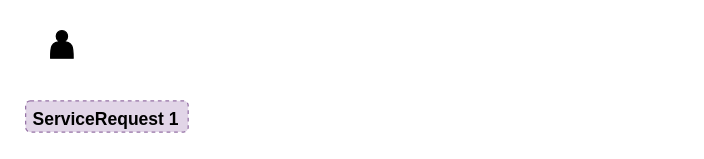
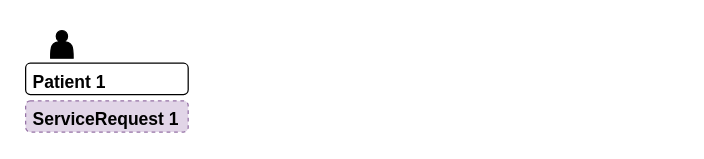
  <mxCell id="0" />
  <mxCell id="1" parent="0" />
  <mxCell id="2" value="" style="shape=waypoint;sketch=0;size=6;pointerEvents=1;points=[];fillColor=none;resizable=0;rotatable=0;perimeter=centerPerimeter;snapToPoint=1;strokeColor=none;" vertex="1" parent="1"><mxGeometry x="124" y="20" width="20" height="20" as="geometry" /></mxCell>
  <mxCell id="3" value="" style="shape=waypoint;sketch=0;size=6;pointerEvents=1;points=[];fillColor=none;resizable=0;rotatable=0;perimeter=centerPerimeter;snapToPoint=1;strokeColor=none;" vertex="1" parent="1"><mxGeometry x="521" y="20" width="20" height="20" as="geometry" /></mxCell>
+ <mxCell id="4" value="Patient 1" style="rounded=1;whiteSpace=wrap;html=1;align=left;verticalAlign=top;spacingTop=0;spacing=2;spacingLeft=4;fontSize=14;fontStyle=1;strokeColor=#000000;" vertex="1" parent="1"><mxGeometry x="20" y="50" width="130" height="25" as="geometry" /></mxCell>
  <mxCell id="5" value="ServiceRequest 1" style="rounded=1;whiteSpace=wrap;html=1;align=left;verticalAlign=top;spacingTop=0;spacing=2;spacingLeft=4;fontSize=14;fontStyle=1;strokeColor=#9673a6;fillColor=#e1d5e7;dashed=1;" vertex="1" parent="1"><mxGeometry x="20" y="80" width="130" height="25" as="geometry" /></mxCell>
  <mxCell id="6" value="" style="shape=actor;whiteSpace=wrap;html=1;fillColor=#000000;" vertex="1" parent="1"><mxGeometry x="40" y="24" width="18" height="22" as="geometry" /></mxCell>
